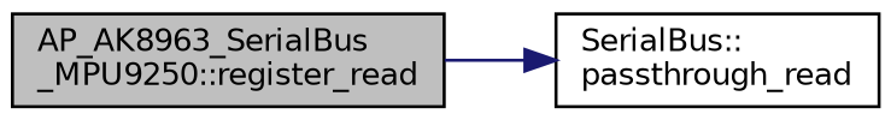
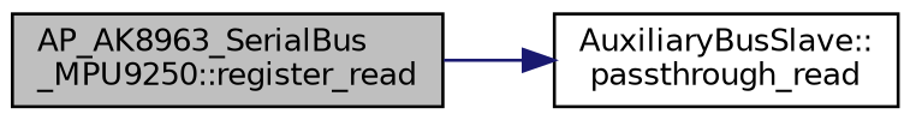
  digraph {
    rankdir=LR
    node [color=black fontname=Helvetica fontsize=10 shape=record style=filled]
    n1 [fillcolor=grey75 fontcolor=black height=0.2 label="AP_AK8963_SerialBus\l_MPU9250::register_read" width=0.4]
-   n2 [fillcolor=white height=0.2 label="SerialBus::\lpassthrough_read" width=0.4]
+   n2 [fillcolor=white height=0.2 label="AuxiliaryBusSlave::\lpassthrough_read" width=0.4]
    n1 -> n2 [color=midnightblue fontname=Helvetica fontsize=10 labelfontname=Helvetica labelfontsize=10 style=solid]
  }
